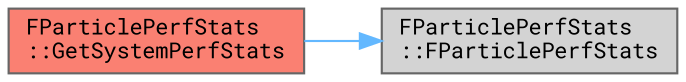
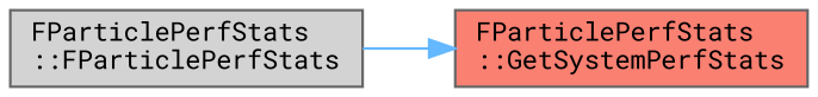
  digraph {
    rankdir=LR
    fontname="Roboto Mono"
    node [fontname="Roboto Mono" fontsize=10 shape=box style=filled]
    n1 [color=gray40 fillcolor=salmon fontcolor=black height=0.2 label="FParticlePerfStats\l::GetSystemPerfStats" width=0.4]
    n2 [color=grey40 fillcolor=lightgrey height=0.2 label="FParticlePerfStats\l::FParticlePerfStats" width=0.4]
-   n1 -> n2 [color=steelblue1 fontname="Roboto Mono" fontsize=10 labelfontname=Helvetica labelfontsize=10 style=solid]
+   n2 -> n1 [color=steelblue1 fontname="Roboto Mono" fontsize=10 labelfontname=Helvetica labelfontsize=10 style=solid]
  }
